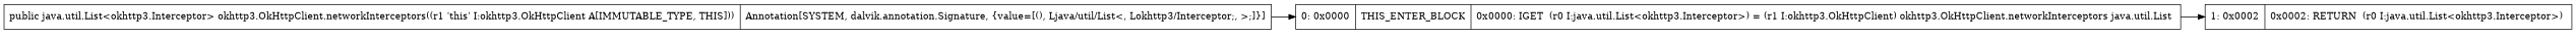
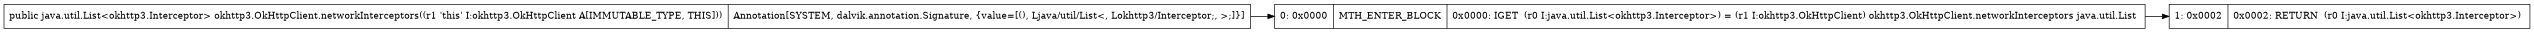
  digraph {
    rankdir=LR
    node [shape=record]
-   n1 [label="{0\:\ 0x0000|THIS_ENTER_BLOCK\l|0x0000: IGET  (r0 I:java.util.List\<okhttp3.Interceptor\>) = (r1 I:okhttp3.OkHttpClient) okhttp3.OkHttpClient.networkInterceptors java.util.List \l}"]
+   n1 [label="{0\:\ 0x0000|MTH_ENTER_BLOCK\l|0x0000: IGET  (r0 I:java.util.List\<okhttp3.Interceptor\>) = (r1 I:okhttp3.OkHttpClient) okhttp3.OkHttpClient.networkInterceptors java.util.List \l}"]
    n2 [label="{1\:\ 0x0002|0x0002: RETURN  (r0 I:java.util.List\<okhttp3.Interceptor\>) \l}"]
    n3 [label="{public java.util.List\<okhttp3.Interceptor\> okhttp3.OkHttpClient.networkInterceptors((r1 'this' I:okhttp3.OkHttpClient A[IMMUTABLE_TYPE, THIS]))  | Annotation[SYSTEM, dalvik.annotation.Signature, \{value=[(), Ljava\/util\/List\<, Lokhttp3\/Interceptor;, \>;]\}]\l}"]
    n1 -> n2
    n3 -> n1
  }
